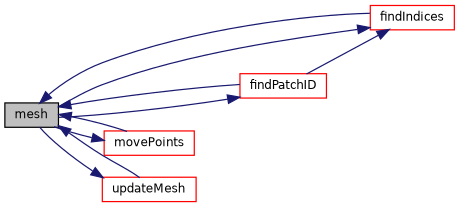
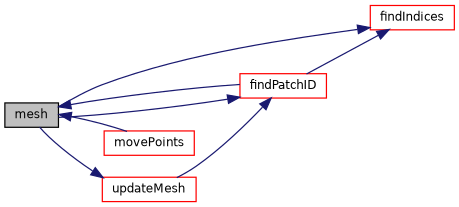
  digraph {
    rankdir=LR
    node [color=red fontname=Helvetica fontsize=10 shape=record]
    edge [color=midnightblue fontname=Helvetica fontsize=10 labelfontname=Helvetica labelfontsize=10 style=solid]
    n1 [color=black fillcolor=grey75 fontcolor=black height=0.2 label=mesh style=filled width=0.4]
    n2 [height=0.2 label=findIndices width=0.4]
    n3 [height=0.2 label=findPatchID width=0.4]
    n4 [height=0.2 label=movePoints width=0.4]
    n5 [height=0.2 label=updateMesh width=0.4]
    n1 -> n2
    n1 -> n3
-   n1 -> n4
    n1 -> n5
-   n2 -> n1
    n3 -> n1
    n3 -> n2
    n4 -> n1
-   n5 -> n1
+   n5 -> n3
  }
